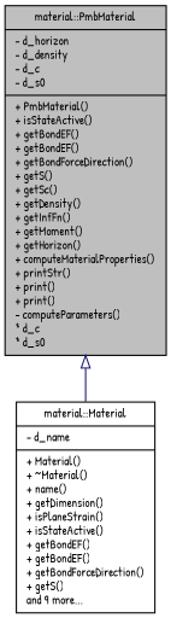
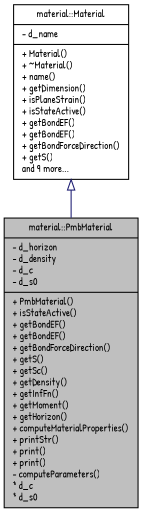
  digraph {
    fontname="Patrick Hand"
    node [color=black fontname="Patrick Hand" fontsize=10 shape=record style=filled]
    n1 [fillcolor=grey75 fontcolor=black height=0.2 label="{material::PmbMaterial\n|- d_horizon\l- d_density\l- d_c\l- d_s0\l|+ PmbMaterial()\l+ isStateActive()\l+ getBondEF()\l+ getBondEF()\l+ getBondForceDirection()\l+ getS()\l+ getSc()\l+ getDensity()\l+ getInfFn()\l+ getMoment()\l+ getHorizon()\l+ computeMaterialProperties()\l+ printStr()\l+ print()\l+ print()\l- computeParameters()\l* d_c\l* d_s0\l}" width=0.4]
    n2 [fillcolor=white height=0.2 label="{material::Material\n|- d_name\l|+ Material()\l+ ~Material()\l+ name()\l+ getDimension()\l+ isPlaneStrain()\l+ isStateActive()\l+ getBondEF()\l+ getBondEF()\l+ getBondForceDirection()\l+ getS()\land 9 more...\l}" width=0.4]
-   n1 -> n2 [arrowtail=onormal color=midnightblue dir=back fontname="Patrick Hand" fontsize=10 labelfontname=Helvetica labelfontsize=10 style=solid]
+   n2 -> n1 [arrowtail=onormal color=midnightblue dir=back fontname="Patrick Hand" fontsize=10 labelfontname=Helvetica labelfontsize=10 style=solid]
  }
